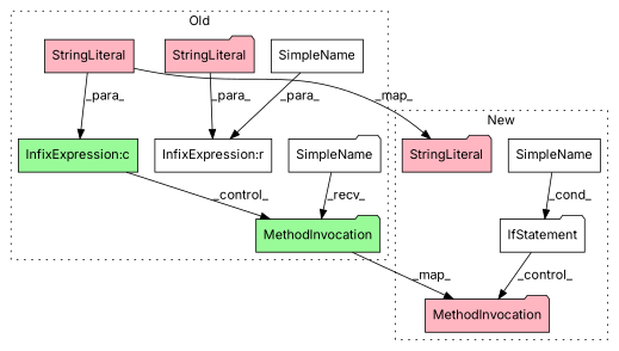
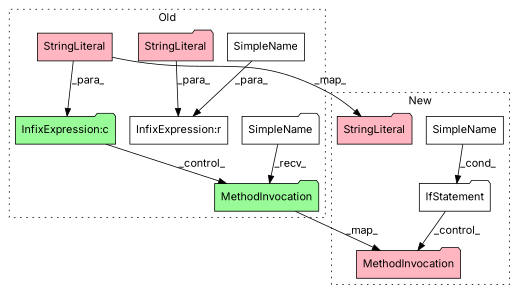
  digraph {
    fontname=Inter
    node [a=42 fillcolor=white fontname=Inter l=4 shape=folder style=filled]
    edge [fontname=Inter]
    n1 [a=32 fillcolor=palegreen l="5,17" label=MethodInvocation s="5213,5502"]
    n2 [l=7 label=SimpleName s=5205]
    n3 [l=7 label=SimpleName s=3968 shape=box]
    n4 [a=45 fillcolor=lightpink label=StringLiteral s=3979]
    n5 [a=45 fillcolor=lightpink label=StringLiteral s=3960 shape=box]
-   n6 [a=27 fillcolor=palegreen l=-40 label="InfixExpression:c" s=3964 shape=box]
+   n6 [a=27 fillcolor=palegreen l=-40 label="InfixExpression:c" s=3964]
    n7 [a=27 label="InfixExpression:r" s=3975 shape=box]
    n8 [a=25 l=2 label=IfStatement s=5199]
    n9 [a=32 fillcolor=lightpink l="5,17" label=MethodInvocation s="5201,5490"]
    n10 [l=7 label=SimpleName s=5192 shape=box]
    n11 [a=45 fillcolor=lightpink label=StringLiteral s=3965]
    subgraph cluster_1 {
      label=Old
      style=dotted
      n1
      n2
      n3
      n4
      n5
      n6
      n7
    }
    subgraph cluster_2 {
      label=New
      style=dotted
      n8
      n9
      n10
      n11
    }
    n1 -> n9 [label=_map_]
    n2 -> n1 [label=_recv_]
    n3 -> n7 [label=_para_]
    n4 -> n7 [label=_para_]
    n5 -> n6 [label=_para_]
    n5 -> n11 [label=_map_]
    n6 -> n1 [label=_control_]
    n8 -> n9 [label=_control_]
    n10 -> n8 [label=_cond_]
  }
